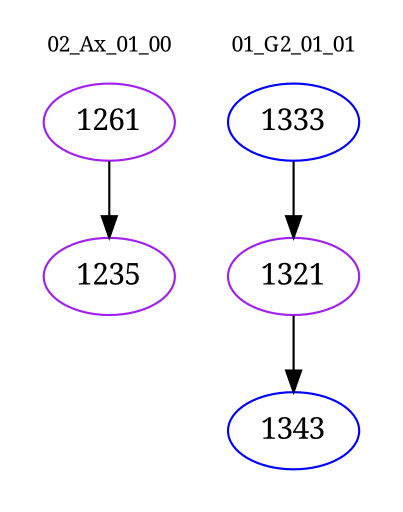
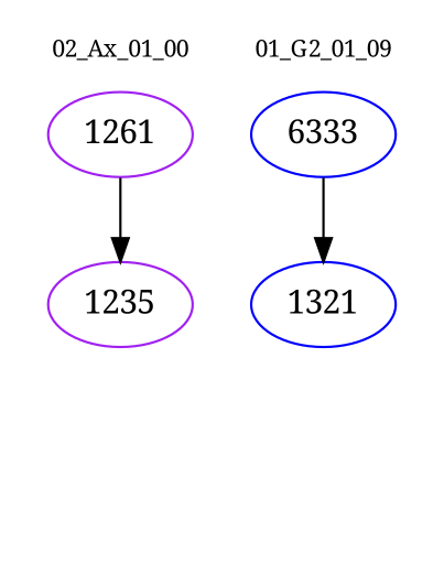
  digraph {
    fontname="Noto Serif"
    node [color=blue fontname="Noto Serif"]
    edge [color=black fontname="Noto Serif"]
    n1 [color=purple label=1261]
    n2 [color=purple label=1235]
-   n3 [label=1333]
-   n4 [color=purple label=1321]
-   n5 [label=1343]
+   n3 [label=6333]
+   n4 [label=1321]
    subgraph cluster_1 {
      color=white
      fontsize=10
      label="02_Ax_01_00"
      n1
      n2
    }
    subgraph cluster_2 {
      color=white
      fontsize=10
-     label="01_G2_01_01"
+     label="01_G2_01_09"
      n3
      n4
-     n5
    }
    n1 -> n2
    n3 -> n4
-   n4 -> n5
  }
